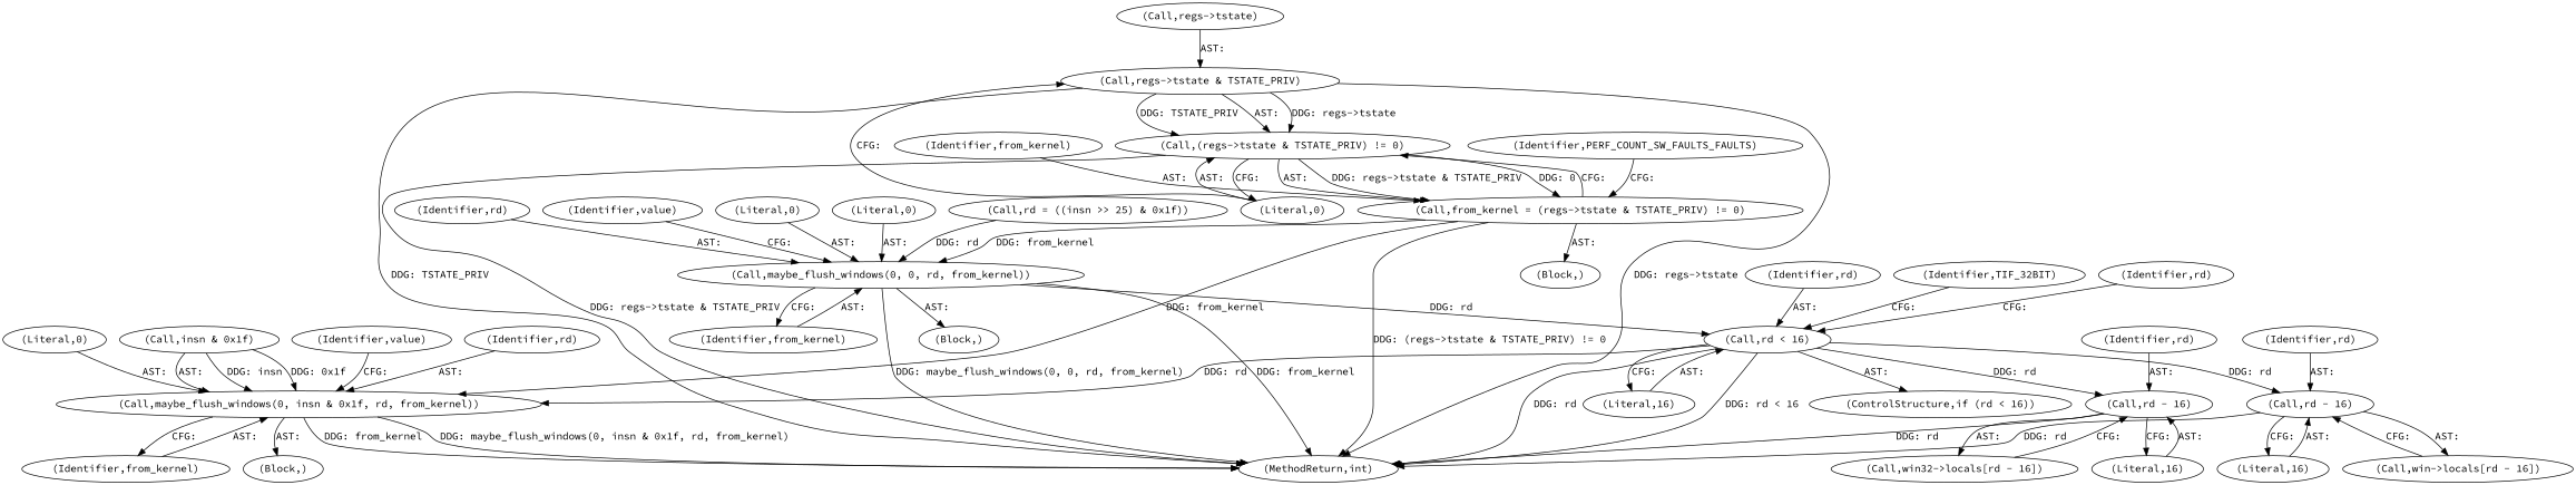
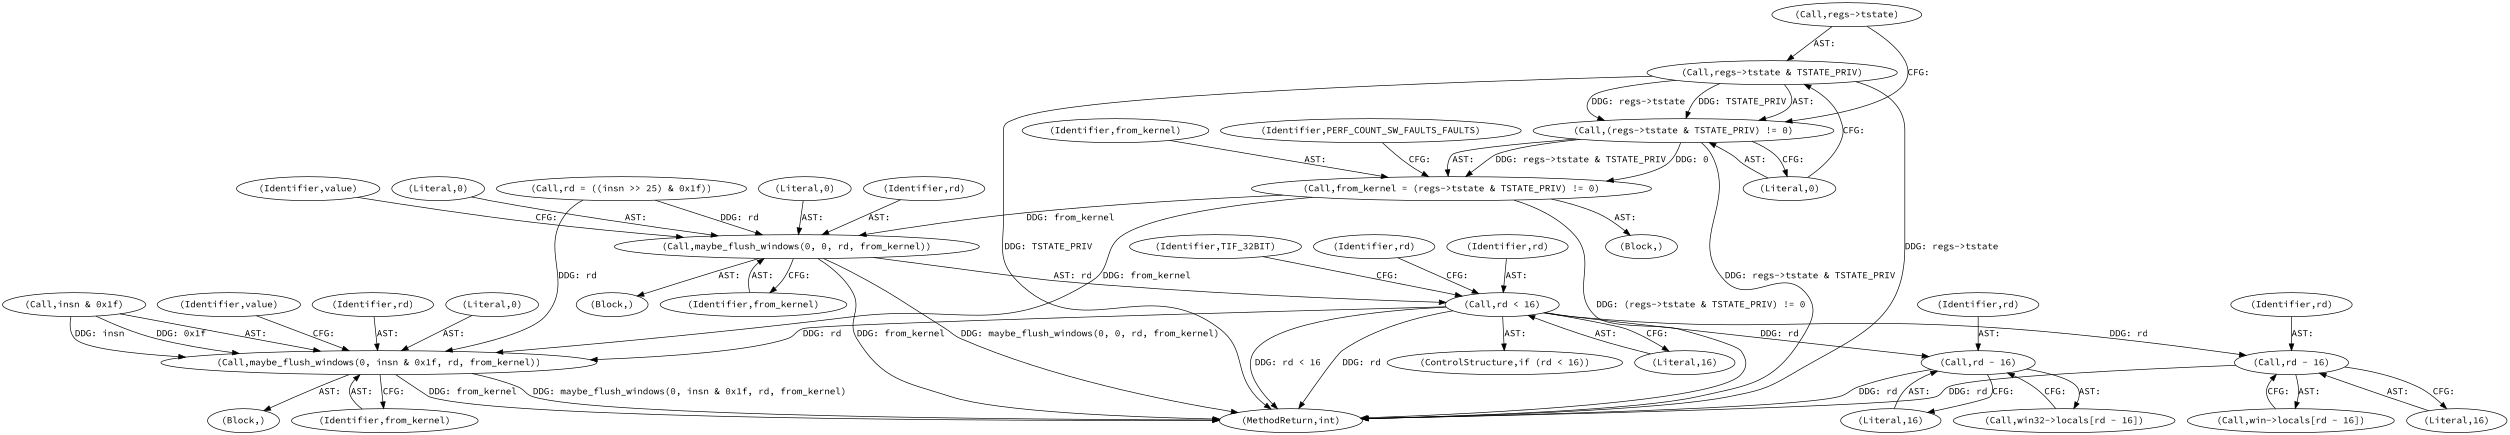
  digraph {
    fontname="Source Code Pro"
    node [fontname="Source Code Pro"]
    edge [fontname="Source Code Pro"]
    n1 [label="(Call,regs->tstate & TSTATE_PRIV)"]
    n2 [label="(Call,(regs->tstate & TSTATE_PRIV) != 0)"]
    n3 [label="(MethodReturn,int)"]
    n4 [label="(Call,from_kernel = (regs->tstate & TSTATE_PRIV) != 0)"]
    n5 [label="(Literal,0)"]
    n6 [label="(Call,maybe_flush_windows(0, 0, rd, from_kernel))"]
    n7 [label="(Call,maybe_flush_windows(0, insn & 0x1f, rd, from_kernel))"]
    n8 [label="(Block,)"]
    n9 [label="(Call,rd < 16)"]
    n10 [label="(Identifier,from_kernel)"]
    n11 [label="(Block,)"]
    n12 [label="(Block,)"]
    n13 [label="(Identifier,from_kernel)"]
    n14 [label="(Call,rd - 16)"]
    n15 [label="(Call,rd - 16)"]
    n16 [label="(ControlStructure,if (rd < 16))"]
    n17 [label="(Literal,16)"]
    n18 [label="(Call,win32->locals[rd - 16])"]
    n19 [label="(Literal,16)"]
    n20 [label="(Literal,16)"]
    n21 [label="(Call,win->locals[rd - 16])"]
    n22 [label="(Identifier,rd)"]
    n23 [label="(Identifier,TIF_32BIT)"]
    n24 [label="(Identifier,value)"]
    n25 [label="(Literal,0)"]
    n26 [label="(Identifier,value)"]
    n27 [label="(Identifier,rd)"]
    n28 [label="(Identifier,PERF_COUNT_SW_FAULTS_FAULTS)"]
    n29 [label="(Literal,0)"]
    n30 [label="(Literal,0)"]
    n31 [label="(Identifier,from_kernel)"]
    n32 [label="(Call,rd = ((insn >> 25) & 0x1f))"]
    n33 [label="(Identifier,rd)"]
    n34 [label="(Identifier,rd)"]
    n35 [label="(Call,regs->tstate)"]
    n36 [label="(Identifier,rd)"]
    n37 [label="(Call,insn & 0x1f)"]
    n38 [label="(Identifier,rd)"]
    n1 -> n2 [label="AST: "]
    n1 -> n2 [label="DDG: regs->tstate"]
    n1 -> n2 [label="DDG: TSTATE_PRIV"]
    n1 -> n3 [label="DDG: TSTATE_PRIV"]
    n1 -> n3 [label="DDG: regs->tstate"]
    n2 -> n3 [label="DDG: regs->tstate & TSTATE_PRIV"]
    n2 -> n4 [label="AST: "]
    n2 -> n4 [label="DDG: regs->tstate & TSTATE_PRIV"]
    n2 -> n4 [label="DDG: 0"]
    n2 -> n5 [label="CFG: "]
-   n4 -> n2 [label="CFG: "]
+   n35 -> n2 [label="CFG: "]
    n4 -> n3 [label="DDG: (regs->tstate & TSTATE_PRIV) != 0"]
    n4 -> n6 [label="DDG: from_kernel"]
    n4 -> n7 [label="DDG: from_kernel"]
    n4 -> n8 [label="AST: "]
    n5 -> n1 [label="CFG: "]
    n5 -> n2 [label="AST: "]
    n6 -> n3 [label="DDG: from_kernel"]
    n6 -> n3 [label="DDG: maybe_flush_windows(0, 0, rd, from_kernel)"]
-   n6 -> n9 [label="DDG: rd"]
+   n6 -> n9 [label="AST: rd"]
    n6 -> n10 [label="CFG: "]
    n6 -> n11 [label="AST: "]
    n7 -> n3 [label="DDG: from_kernel"]
    n7 -> n3 [label="DDG: maybe_flush_windows(0, insn & 0x1f, rd, from_kernel)"]
    n7 -> n12 [label="AST: "]
    n7 -> n13 [label="CFG: "]
    n9 -> n3 [label="DDG: rd < 16"]
    n9 -> n3 [label="DDG: rd"]
    n9 -> n7 [label="DDG: rd"]
    n9 -> n14 [label="DDG: rd"]
    n9 -> n15 [label="DDG: rd"]
    n9 -> n16 [label="AST: "]
    n9 -> n17 [label="CFG: "]
    n10 -> n6 [label="AST: "]
    n13 -> n7 [label="AST: "]
    n14 -> n3 [label="DDG: rd"]
    n14 -> n18 [label="AST: "]
    n14 -> n19 [label="CFG: "]
    n15 -> n3 [label="DDG: rd"]
    n15 -> n20 [label="CFG: "]
    n15 -> n21 [label="AST: "]
    n17 -> n9 [label="AST: "]
    n18 -> n14 [label="CFG: "]
    n19 -> n14 [label="AST: "]
    n20 -> n15 [label="AST: "]
    n21 -> n15 [label="CFG: "]
    n22 -> n9 [label="AST: "]
    n23 -> n9 [label="CFG: "]
    n24 -> n6 [label="CFG: "]
    n25 -> n6 [label="AST: "]
    n26 -> n7 [label="CFG: "]
    n27 -> n7 [label="AST: "]
    n28 -> n4 [label="CFG: "]
    n29 -> n7 [label="AST: "]
    n30 -> n6 [label="AST: "]
    n31 -> n4 [label="AST: "]
    n32 -> n6 [label="DDG: rd"]
+   n32 -> n7 [label="DDG: rd"]
    n33 -> n14 [label="AST: "]
    n34 -> n9 [label="CFG: "]
    n35 -> n1 [label="AST: "]
    n36 -> n15 [label="AST: "]
    n37 -> n7 [label="AST: "]
    n37 -> n7 [label="DDG: insn"]
    n37 -> n7 [label="DDG: 0x1f"]
    n38 -> n6 [label="AST: "]
  }
